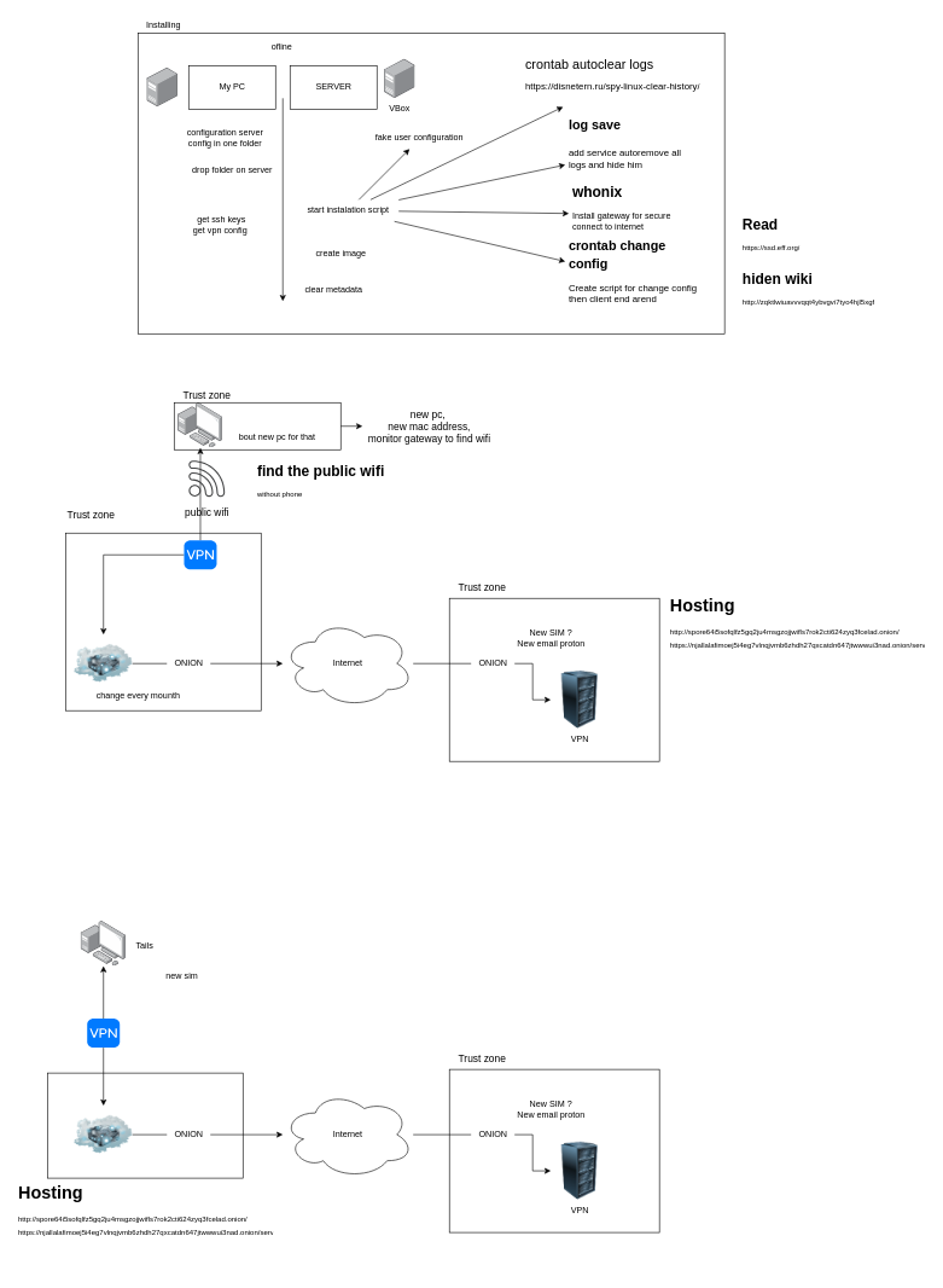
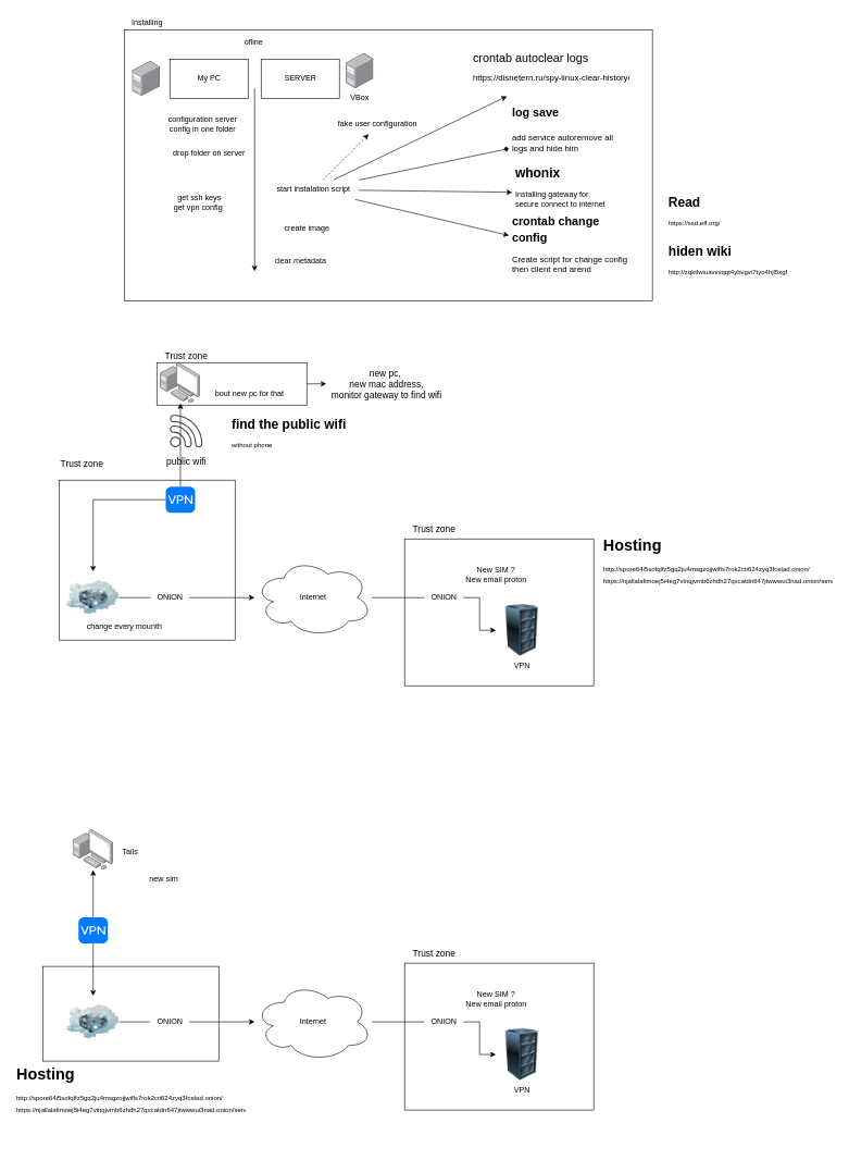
  <mxCell id="0" />
  <mxCell id="1" parent="0" />
  <mxCell id="2" value="" style="endArrow=classic;html=1;rounded=0;" parent="1" edge="1"><mxGeometry width="50" height="50" relative="1" as="geometry"><mxPoint x="390" y="135" as="sourcePoint" /><mxPoint x="390" y="415" as="targetPoint" /></mxGeometry></mxCell>
  <mxCell id="3" value="My PC" style="text;html=1;align=center;verticalAlign=middle;resizable=0;points=[];autosize=1;strokeColor=none;fillColor=none;" parent="1" vertex="1"><mxGeometry x="290" y="105" width="60" height="30" as="geometry" /></mxCell>
  <mxCell id="4" value="SERVER" style="text;html=1;align=center;verticalAlign=middle;resizable=0;points=[];autosize=1;strokeColor=none;fillColor=none;" parent="1" vertex="1"><mxGeometry x="425" y="105" width="70" height="30" as="geometry" /></mxCell>
  <mxCell id="5" value="" style="whiteSpace=wrap;html=1;fillColor=none;" parent="1" vertex="1"><mxGeometry x="260" y="90" width="120" height="60" as="geometry" /></mxCell>
  <mxCell id="6" value="" style="whiteSpace=wrap;html=1;fillColor=none;" parent="1" vertex="1"><mxGeometry x="400" y="90" width="120" height="60" as="geometry" /></mxCell>
  <mxCell id="7" value="configuration server &lt;br&gt;config in one folder" style="text;html=1;align=center;verticalAlign=middle;resizable=0;points=[];autosize=1;strokeColor=none;fillColor=none;" parent="1" vertex="1"><mxGeometry x="245" y="170" width="130" height="40" as="geometry" /></mxCell>
  <mxCell id="8" value="drop folder on server" style="text;html=1;align=center;verticalAlign=middle;resizable=0;points=[];autosize=1;strokeColor=none;fillColor=none;" parent="1" vertex="1"><mxGeometry x="255" y="220" width="130" height="30" as="geometry" /></mxCell>
- <mxCell id="9" style="edgeStyle=none;rounded=0;orthogonalLoop=1;jettySize=auto;html=1;startArrow=none;startFill=0;endArrow=classic;endFill=1;" parent="1" source="14" target="19" edge="1"><mxGeometry relative="1" as="geometry"><mxPoint x="600" y="230" as="targetPoint" /></mxGeometry></mxCell>
+ <mxCell id="9" style="edgeStyle=none;rounded=0;orthogonalLoop=1;jettySize=auto;html=1;startArrow=none;startFill=0;endArrow=classic;endFill=1;dashed=1;" parent="1" source="14" target="19" edge="1"><mxGeometry relative="1" as="geometry"><mxPoint x="600" y="230" as="targetPoint" /></mxGeometry></mxCell>
  <mxCell id="10" style="edgeStyle=none;rounded=0;orthogonalLoop=1;jettySize=auto;html=1;startArrow=none;startFill=0;endArrow=classic;endFill=1;" parent="1" source="14" target="20" edge="1"><mxGeometry relative="1" as="geometry"><mxPoint x="620" y="275" as="targetPoint" /></mxGeometry></mxCell>
- <mxCell id="11" style="edgeStyle=none;rounded=0;orthogonalLoop=1;jettySize=auto;html=1;fontSize=20;startArrow=none;startFill=0;endArrow=classic;endFill=1;" parent="1" source="14" target="21" edge="1"><mxGeometry relative="1" as="geometry" /></mxCell>
+ <mxCell id="11" style="edgeStyle=none;rounded=0;orthogonalLoop=1;jettySize=auto;html=1;fontSize=20;startArrow=none;startFill=0;endArrow=diamond;endFill=1;" parent="1" source="14" target="21" edge="1"><mxGeometry relative="1" as="geometry" /></mxCell>
  <mxCell id="12" style="rounded=0;orthogonalLoop=1;jettySize=auto;html=1;" parent="1" source="14" target="42" edge="1"><mxGeometry relative="1" as="geometry" /></mxCell>
  <mxCell id="13" style="edgeStyle=none;rounded=0;orthogonalLoop=1;jettySize=auto;html=1;fontSize=14;" parent="1" source="14" target="56" edge="1"><mxGeometry relative="1" as="geometry" /></mxCell>
  <mxCell id="14" value="start instalation script" style="text;html=1;align=center;verticalAlign=middle;resizable=0;points=[];autosize=1;strokeColor=none;fillColor=none;" parent="1" vertex="1"><mxGeometry x="410" y="275" width="140" height="30" as="geometry" /></mxCell>
  <mxCell id="15" value="get ssh keys&lt;br&gt;get vpn config&amp;nbsp;" style="text;html=1;align=center;verticalAlign=middle;resizable=0;points=[];autosize=1;strokeColor=none;fillColor=none;" parent="1" vertex="1"><mxGeometry x="255" y="290" width="100" height="40" as="geometry" /></mxCell>
  <mxCell id="16" value="clear metadata" style="text;html=1;align=center;verticalAlign=middle;resizable=0;points=[];autosize=1;strokeColor=none;fillColor=none;" parent="1" vertex="1"><mxGeometry x="410" y="385" width="100" height="30" as="geometry" /></mxCell>
  <mxCell id="17" value="create image" style="text;html=1;align=center;verticalAlign=middle;resizable=0;points=[];autosize=1;strokeColor=none;fillColor=none;" parent="1" vertex="1"><mxGeometry x="425" y="335" width="90" height="30" as="geometry" /></mxCell>
  <mxCell id="18" value="ofline&amp;nbsp;" style="text;html=1;align=center;verticalAlign=middle;resizable=0;points=[];autosize=1;strokeColor=none;fillColor=none;" parent="1" vertex="1"><mxGeometry x="360" y="50" width="60" height="30" as="geometry" /></mxCell>
  <mxCell id="19" value="fake user configuration&amp;nbsp;" style="text;html=1;align=center;verticalAlign=middle;resizable=0;points=[];autosize=1;strokeColor=none;fillColor=none;" parent="1" vertex="1"><mxGeometry x="505" y="175" width="150" height="30" as="geometry" /></mxCell>
  <mxCell id="20" value="&lt;span style=&quot;font-size: 18px; background-color: initial;&quot;&gt;&lt;br&gt;crontab autoclear&lt;/span&gt;&lt;font style=&quot;font-size: 18px; background-color: initial;&quot;&gt; &lt;/font&gt;&lt;span style=&quot;font-size: 18px; background-color: initial;&quot;&gt;logs&lt;/span&gt;&lt;br&gt;&lt;p style=&quot;&quot;&gt;&lt;font style=&quot;font-size: 13px;&quot;&gt;https://disnetern.ru/spy-linux-clear-history/&lt;/font&gt;&lt;br&gt;&lt;/p&gt;" style="text;html=1;strokeColor=none;fillColor=none;spacing=5;spacingTop=-20;whiteSpace=wrap;overflow=hidden;rounded=0;" parent="1" vertex="1"><mxGeometry x="720" y="67" width="280" height="80" as="geometry" /></mxCell>
  <mxCell id="21" value="&lt;h1&gt;&lt;font style=&quot;font-size: 18px;&quot;&gt;log save&lt;/font&gt;&lt;/h1&gt;&lt;p&gt;add service autoremove all logs and hide him&lt;/p&gt;" style="text;html=1;strokeColor=none;fillColor=none;spacing=5;spacingTop=-20;whiteSpace=wrap;overflow=hidden;rounded=0;fontSize=13;" parent="1" vertex="1"><mxGeometry x="780" y="147" width="190" height="120" as="geometry" /></mxCell>
  <mxCell id="22" value="" style="rounded=0;whiteSpace=wrap;html=1;fillColor=none;" parent="1" vertex="1"><mxGeometry x="190" y="45" width="810" height="415" as="geometry" /></mxCell>
  <mxCell id="23" value="Installing" style="text;html=1;align=center;verticalAlign=middle;resizable=0;points=[];autosize=1;strokeColor=none;fillColor=none;" parent="1" vertex="1"><mxGeometry x="190" y="20" width="70" height="30" as="geometry" /></mxCell>
  <mxCell id="24" value="bout new pc for that" style="text;html=1;align=center;verticalAlign=middle;resizable=0;points=[];autosize=1;strokeColor=none;fillColor=none;" parent="1" vertex="1"><mxGeometry x="317.4" y="587.4" width="130" height="30" as="geometry" /></mxCell>
  <mxCell id="25" value="" style="points=[];aspect=fixed;html=1;align=center;shadow=0;dashed=0;image;image=img/lib/allied_telesis/computer_and_terminals/Server_Desktop.svg;fillColor=none;" parent="1" vertex="1"><mxGeometry x="202.4" y="93" width="42.6" height="54" as="geometry" /></mxCell>
  <mxCell id="26" value="VBox" style="points=[];aspect=fixed;html=1;align=center;shadow=0;dashed=0;image;image=img/lib/allied_telesis/computer_and_terminals/Server_Desktop.svg;fillColor=none;" parent="1" vertex="1"><mxGeometry x="530" y="81" width="42.6" height="54" as="geometry" /></mxCell>
  <mxCell id="27" value="VPN" style="image;html=1;image=img/lib/clip_art/computers/Server_Rack_128x128.png;fillColor=none;" parent="1" vertex="1"><mxGeometry x="760" y="925" width="80" height="80" as="geometry" /></mxCell>
  <mxCell id="28" style="edgeStyle=orthogonalEdgeStyle;rounded=0;orthogonalLoop=1;jettySize=auto;html=1;startArrow=none;" parent="1" source="37" target="35" edge="1"><mxGeometry relative="1" as="geometry" /></mxCell>
  <mxCell id="29" value="" style="image;html=1;image=img/lib/clip_art/networking/Cloud_Server_128x128.png;fillColor=none;" parent="1" vertex="1"><mxGeometry x="102.4" y="875" width="80" height="80" as="geometry" /></mxCell>
  <mxCell id="30" value="" style="points=[];aspect=fixed;html=1;align=center;shadow=0;dashed=0;image;image=img/lib/allied_telesis/computer_and_terminals/Personal_Computer_with_Server.svg;fillColor=none;" parent="1" vertex="1"><mxGeometry x="245" y="555" width="62.4" height="62.4" as="geometry" /></mxCell>
  <mxCell id="31" style="edgeStyle=orthogonalEdgeStyle;rounded=0;orthogonalLoop=1;jettySize=auto;html=1;" parent="1" source="33" target="30" edge="1"><mxGeometry relative="1" as="geometry" /></mxCell>
  <mxCell id="32" style="edgeStyle=orthogonalEdgeStyle;rounded=0;orthogonalLoop=1;jettySize=auto;html=1;" parent="1" source="33" target="29" edge="1"><mxGeometry relative="1" as="geometry" /></mxCell>
  <mxCell id="33" value="" style="html=1;strokeWidth=1;shadow=0;dashed=0;shape=mxgraph.ios7.misc.vpn;fillColor=#007AFF;strokeColor=none;buttonText=;strokeColor2=#222222;fontColor=#222222;fontSize=8;verticalLabelPosition=bottom;verticalAlign=top;align=center;sketch=0;" parent="1" vertex="1"><mxGeometry x="253.7" y="745" width="45" height="40" as="geometry" /></mxCell>
  <mxCell id="34" style="edgeStyle=orthogonalEdgeStyle;rounded=0;orthogonalLoop=1;jettySize=auto;html=1;startArrow=none;" parent="1" source="39" target="27" edge="1"><mxGeometry relative="1" as="geometry" /></mxCell>
  <mxCell id="35" value="Internet" style="ellipse;shape=cloud;whiteSpace=wrap;html=1;fillColor=none;" parent="1" vertex="1"><mxGeometry x="390" y="855" width="180" height="120" as="geometry" /></mxCell>
  <mxCell id="36" value="" style="edgeStyle=orthogonalEdgeStyle;rounded=0;orthogonalLoop=1;jettySize=auto;html=1;endArrow=none;" parent="1" source="29" target="37" edge="1"><mxGeometry relative="1" as="geometry"><mxPoint x="216.2" y="795" as="sourcePoint" /><mxPoint x="430" y="865" as="targetPoint" /></mxGeometry></mxCell>
  <mxCell id="37" value="ONION" style="text;html=1;align=center;verticalAlign=middle;resizable=0;points=[];autosize=1;strokeColor=none;fillColor=none;" parent="1" vertex="1"><mxGeometry y="900" width="60" height="30" as="geometry" x="230" /></mxCell>
  <mxCell id="38" value="" style="edgeStyle=orthogonalEdgeStyle;rounded=0;orthogonalLoop=1;jettySize=auto;html=1;endArrow=none;" parent="1" source="35" target="39" edge="1"><mxGeometry relative="1" as="geometry"><mxPoint x="620" y="905" as="sourcePoint" /><mxPoint x="760" y="965" as="targetPoint" /></mxGeometry></mxCell>
  <mxCell id="39" value="ONION" style="text;html=1;align=center;verticalAlign=middle;resizable=0;points=[];autosize=1;strokeColor=none;fillColor=none;" parent="1" vertex="1"><mxGeometry x="650" y="900" width="60" height="30" as="geometry" /></mxCell>
  <mxCell id="40" value="New SIM ?&lt;br&gt;New email proton" style="text;html=1;align=center;verticalAlign=middle;resizable=0;points=[];autosize=1;strokeColor=none;fillColor=none;" parent="1" vertex="1"><mxGeometry x="700" y="860" width="120" height="40" as="geometry" /></mxCell>
  <mxCell id="41" value="change every mounth" style="text;html=1;align=center;verticalAlign=middle;resizable=0;points=[];autosize=1;strokeColor=none;fillColor=none;" parent="1" vertex="1"><mxGeometry x="120" y="945" width="140" height="30" as="geometry" /></mxCell>
- <mxCell id="42" value="&lt;h1 style=&quot;font-size: 20px;&quot;&gt;&lt;font style=&quot;font-size: 20px;&quot;&gt;whonix&lt;/font&gt;&lt;/h1&gt;&lt;p style=&quot;&quot;&gt;&lt;font style=&quot;font-size: 12px;&quot;&gt;Install gateway for secure connect to internet&lt;/font&gt;&lt;/p&gt;" style="text;html=1;strokeColor=none;fillColor=none;spacing=5;spacingTop=-20;whiteSpace=wrap;overflow=hidden;rounded=0;" parent="1" vertex="1"><mxGeometry x="785" y="250" width="150" height="90" as="geometry" /></mxCell>
+ <mxCell id="42" value="&lt;h1 style=&quot;font-size: 20px;&quot;&gt;&lt;font style=&quot;font-size: 20px;&quot;&gt;whonix&lt;/font&gt;&lt;/h1&gt;&lt;p style=&quot;&quot;&gt;&lt;font style=&quot;font-size: 12px;&quot;&gt;Installing gateway for secure connect to internet&lt;/font&gt;&lt;/p&gt;" style="text;html=1;strokeColor=none;fillColor=none;spacing=5;spacingTop=-20;whiteSpace=wrap;overflow=hidden;rounded=0;" parent="1" vertex="1"><mxGeometry x="785" y="250" width="150" height="90" as="geometry" /></mxCell>
  <mxCell id="43" value="&lt;font style=&quot;font-size: 14px;&quot;&gt;public wifi&lt;/font&gt;" style="sketch=0;pointerEvents=1;shadow=0;dashed=0;html=1;strokeColor=none;fillColor=#434445;aspect=fixed;labelPosition=center;verticalLabelPosition=bottom;verticalAlign=top;align=center;outlineConnect=0;shape=mxgraph.vvd.wi_fi;fontSize=20;" parent="1" vertex="1"><mxGeometry x="260" y="635" width="50" height="50" as="geometry" /></mxCell>
  <mxCell id="44" value="" style="rounded=0;whiteSpace=wrap;html=1;fontSize=14;fillColor=none;" parent="1" vertex="1"><mxGeometry x="620" y="825" width="290" height="225" as="geometry" /></mxCell>
  <mxCell id="45" value="Trust zone" style="text;html=1;align=center;verticalAlign=middle;resizable=0;points=[];autosize=1;strokeColor=none;fillColor=none;fontSize=14;" parent="1" vertex="1"><mxGeometry x="620" y="795" width="90" height="30" as="geometry" /></mxCell>
  <mxCell id="46" value="" style="rounded=0;whiteSpace=wrap;html=1;fontSize=14;fillColor=none;" parent="1" vertex="1"><mxGeometry x="90" y="735" width="270" height="245" as="geometry" /></mxCell>
  <mxCell id="47" value="Trust zone" style="text;html=1;align=center;verticalAlign=middle;resizable=0;points=[];autosize=1;strokeColor=none;fillColor=none;fontSize=14;" parent="1" vertex="1"><mxGeometry x="80" y="695" width="90" height="30" as="geometry" /></mxCell>
  <mxCell id="48" style="edgeStyle=none;rounded=0;orthogonalLoop=1;jettySize=auto;html=1;fontSize=14;" parent="1" source="49" target="51" edge="1"><mxGeometry relative="1" as="geometry" /></mxCell>
  <mxCell id="49" value="" style="rounded=0;whiteSpace=wrap;html=1;fontSize=14;fillColor=none;" parent="1" vertex="1"><mxGeometry x="240" y="555" width="230" height="65" as="geometry" /></mxCell>
  <mxCell id="50" value="Trust zone" style="text;html=1;align=center;verticalAlign=middle;resizable=0;points=[];autosize=1;strokeColor=none;fillColor=none;fontSize=14;" parent="1" vertex="1"><mxGeometry x="240" y="530" width="90" height="30" as="geometry" /></mxCell>
  <mxCell id="51" value="new pc,&lt;br&gt;&amp;nbsp;new mac address,&lt;br&gt;&amp;nbsp;monitor gateway to find wifi" style="text;html=1;align=center;verticalAlign=middle;resizable=0;points=[];autosize=1;strokeColor=none;fillColor=none;fontSize=14;" parent="1" vertex="1"><mxGeometry x="500" y="557.5" width="180" height="60" as="geometry" /></mxCell>
  <mxCell id="52" value="&lt;h1&gt;&lt;span style=&quot;background-color: initial;&quot;&gt;Hosting&lt;/span&gt;&lt;/h1&gt;&lt;h1 style=&quot;font-size: 10px;&quot;&gt;&lt;font style=&quot;font-size: 10px; font-weight: normal;&quot;&gt;&lt;font style=&quot;font-size: 10px;&quot;&gt;http://spore64i5sofqlfz5gq2ju4msgzojjwifls7rok2cti624zyq3fcelad.onion/&lt;/font&gt;&lt;br&gt;&lt;/font&gt;&lt;/h1&gt;&lt;div style=&quot;font-size: 10px;&quot;&gt;&lt;font style=&quot;font-size: 10px;&quot;&gt;&lt;font style=&quot;font-size: 10px;&quot;&gt;https://njallalafimoej5i4eg7vlnqjvmb6zhdh27qxcatdn647jtwwwui3nad.onion/servers/&lt;/font&gt;&lt;br&gt;&lt;/font&gt;&lt;/div&gt;" style="text;html=1;strokeColor=none;fillColor=none;spacing=5;spacingTop=-20;whiteSpace=wrap;overflow=hidden;rounded=0;fontSize=12;" parent="1" vertex="1"><mxGeometry x="920" y="815" width="360" height="130" as="geometry" /></mxCell>
  <mxCell id="53" value="&lt;h1&gt;Read&lt;/h1&gt;&lt;p&gt;https://ssd.eff.org/&lt;br&gt;&lt;/p&gt;" style="text;html=1;strokeColor=none;fillColor=none;spacing=5;spacingTop=-20;whiteSpace=wrap;overflow=hidden;rounded=0;fontSize=10;" parent="1" vertex="1"><mxGeometry x="1020" y="295" width="190" height="120" as="geometry" /></mxCell>
  <mxCell id="54" value="&lt;h1&gt;hiden wiki&lt;/h1&gt;&lt;p&gt;http://zqktlwiuavvvqqt4ybvgvi7tyo4hjl5xgfuvpdf6otjiycgwqbym2qad.onion/wiki/index.php/Main_Page&lt;br&gt;&lt;/p&gt;" style="text;html=1;strokeColor=none;fillColor=none;spacing=5;spacingTop=-20;whiteSpace=wrap;overflow=hidden;rounded=0;fontSize=10;" parent="1" vertex="1"><mxGeometry x="1020" y="370" width="190" height="120" as="geometry" /></mxCell>
  <mxCell id="55" value="&lt;h1&gt;find the public wifi&lt;/h1&gt;&lt;p&gt;without phone&lt;/p&gt;" style="text;html=1;strokeColor=none;fillColor=none;spacing=5;spacingTop=-20;whiteSpace=wrap;overflow=hidden;rounded=0;fontSize=10;" parent="1" vertex="1"><mxGeometry x="350" y="635" width="210" height="60" as="geometry" /></mxCell>
  <mxCell id="56" value="&lt;h1 style=&quot;&quot;&gt;&lt;font style=&quot;font-size: 18px;&quot;&gt;crontab change config&lt;/font&gt;&lt;font style=&quot;font-size: 13px;&quot;&gt;&amp;nbsp;&lt;/font&gt;&lt;/h1&gt;&lt;h1 style=&quot;font-size: 13px;&quot;&gt;&lt;span style=&quot;font-weight: normal;&quot;&gt;&lt;font style=&quot;font-size: 13px;&quot;&gt;Create script for change config then client end arend&amp;nbsp;&lt;/font&gt;&lt;/span&gt;&lt;/h1&gt;" style="text;html=1;strokeColor=none;fillColor=none;spacing=5;spacingTop=-20;whiteSpace=wrap;overflow=hidden;rounded=0;fontSize=10;" parent="1" vertex="1"><mxGeometry x="780" y="322.5" width="190" height="120" as="geometry" /></mxCell>
  <mxCell id="57" value="VPN" style="image;html=1;image=img/lib/clip_art/computers/Server_Rack_128x128.png;fillColor=none;" vertex="1" parent="1"><mxGeometry x="760" y="1575" width="80" height="80" as="geometry" /></mxCell>
  <mxCell id="58" style="edgeStyle=orthogonalEdgeStyle;rounded=0;orthogonalLoop=1;jettySize=auto;html=1;startArrow=none;" edge="1" parent="1" source="67" target="65"><mxGeometry relative="1" as="geometry" /></mxCell>
  <mxCell id="59" value="" style="image;html=1;image=img/lib/clip_art/networking/Cloud_Server_128x128.png;fillColor=none;" vertex="1" parent="1"><mxGeometry x="102.4" y="1525" width="80" height="80" as="geometry" /></mxCell>
  <mxCell id="60" value="" style="points=[];aspect=fixed;html=1;align=center;shadow=0;dashed=0;image;image=img/lib/allied_telesis/computer_and_terminals/Personal_Computer_with_Server.svg;fillColor=none;" vertex="1" parent="1"><mxGeometry x="111.2" y="1270" width="62.4" height="62.4" as="geometry" /></mxCell>
  <mxCell id="61" style="edgeStyle=orthogonalEdgeStyle;rounded=0;orthogonalLoop=1;jettySize=auto;html=1;" edge="1" parent="1" source="63" target="60"><mxGeometry relative="1" as="geometry" /></mxCell>
  <mxCell id="62" style="edgeStyle=orthogonalEdgeStyle;rounded=0;orthogonalLoop=1;jettySize=auto;html=1;" edge="1" parent="1" source="63" target="59"><mxGeometry relative="1" as="geometry" /></mxCell>
  <mxCell id="63" value="" style="html=1;strokeWidth=1;shadow=0;dashed=0;shape=mxgraph.ios7.misc.vpn;fillColor=#007AFF;strokeColor=none;buttonText=;strokeColor2=#222222;fontColor=#222222;fontSize=8;verticalLabelPosition=bottom;verticalAlign=top;align=center;sketch=0;" vertex="1" parent="1"><mxGeometry x="119.9" y="1405" width="45" height="40" as="geometry" /></mxCell>
  <mxCell id="64" style="edgeStyle=orthogonalEdgeStyle;rounded=0;orthogonalLoop=1;jettySize=auto;html=1;startArrow=none;" edge="1" parent="1" source="69" target="57"><mxGeometry relative="1" as="geometry" /></mxCell>
  <mxCell id="65" value="Internet" style="ellipse;shape=cloud;whiteSpace=wrap;html=1;fillColor=none;" vertex="1" parent="1"><mxGeometry x="390" y="1505" width="180" height="120" as="geometry" /></mxCell>
  <mxCell id="66" value="" style="edgeStyle=orthogonalEdgeStyle;rounded=0;orthogonalLoop=1;jettySize=auto;html=1;endArrow=none;" edge="1" parent="1" source="59" target="67"><mxGeometry relative="1" as="geometry"><mxPoint x="216.2" y="1445" as="sourcePoint" /><mxPoint x="430" y="1515" as="targetPoint" /></mxGeometry></mxCell>
  <mxCell id="67" value="ONION" style="text;html=1;align=center;verticalAlign=middle;resizable=0;points=[];autosize=1;strokeColor=none;fillColor=none;" vertex="1" parent="1"><mxGeometry y="1550" width="60" height="30" as="geometry" x="230" /></mxCell>
  <mxCell id="68" value="" style="edgeStyle=orthogonalEdgeStyle;rounded=0;orthogonalLoop=1;jettySize=auto;html=1;endArrow=none;" edge="1" parent="1" source="65" target="69"><mxGeometry relative="1" as="geometry"><mxPoint x="620" y="1555" as="sourcePoint" /><mxPoint x="760" y="1615" as="targetPoint" /></mxGeometry></mxCell>
  <mxCell id="69" value="ONION" style="text;html=1;align=center;verticalAlign=middle;resizable=0;points=[];autosize=1;strokeColor=none;fillColor=none;" vertex="1" parent="1"><mxGeometry x="650" y="1550" width="60" height="30" as="geometry" /></mxCell>
  <mxCell id="70" value="New SIM ?&lt;br&gt;New email proton" style="text;html=1;align=center;verticalAlign=middle;resizable=0;points=[];autosize=1;strokeColor=none;fillColor=none;" vertex="1" parent="1"><mxGeometry x="700" y="1510" width="120" height="40" as="geometry" /></mxCell>
  <mxCell id="71" value="" style="rounded=0;whiteSpace=wrap;html=1;fontSize=14;fillColor=none;" vertex="1" parent="1"><mxGeometry x="620" y="1475" width="290" height="225" as="geometry" /></mxCell>
  <mxCell id="72" value="Trust zone" style="text;html=1;align=center;verticalAlign=middle;resizable=0;points=[];autosize=1;strokeColor=none;fillColor=none;fontSize=14;" vertex="1" parent="1"><mxGeometry x="620" y="1445" width="90" height="30" as="geometry" /></mxCell>
  <mxCell id="73" value="" style="rounded=0;whiteSpace=wrap;html=1;fontSize=14;fillColor=none;" vertex="1" parent="1"><mxGeometry x="65" y="1480" width="270" height="145" as="geometry" /></mxCell>
  <mxCell id="74" value="&lt;h1&gt;&lt;span style=&quot;background-color: initial;&quot;&gt;Hosting&lt;/span&gt;&lt;/h1&gt;&lt;h1 style=&quot;font-size: 10px;&quot;&gt;&lt;font style=&quot;font-size: 10px; font-weight: normal;&quot;&gt;&lt;font style=&quot;font-size: 10px;&quot;&gt;http://spore64i5sofqlfz5gq2ju4msgzojjwifls7rok2cti624zyq3fcelad.onion/&lt;/font&gt;&lt;br&gt;&lt;/font&gt;&lt;/h1&gt;&lt;div style=&quot;font-size: 10px;&quot;&gt;&lt;font style=&quot;font-size: 10px;&quot;&gt;&lt;font style=&quot;font-size: 10px;&quot;&gt;https://njallalafimoej5i4eg7vlnqjvmb6zhdh27qxcatdn647jtwwwui3nad.onion/servers/&lt;/font&gt;&lt;br&gt;&lt;/font&gt;&lt;/div&gt;" style="text;html=1;strokeColor=none;fillColor=none;spacing=5;spacingTop=-20;whiteSpace=wrap;overflow=hidden;rounded=0;fontSize=12;" vertex="1" parent="1"><mxGeometry x="20" y="1625" width="360" height="130" as="geometry" /></mxCell>
  <mxCell id="75" value="Tails" style="text;html=1;align=center;verticalAlign=middle;resizable=0;points=[];autosize=1;strokeColor=none;fillColor=none;" vertex="1" parent="1"><mxGeometry x="173.6" y="1290" width="50" height="30" as="geometry" /></mxCell>
  <mxCell id="76" value="new sim" style="text;html=1;strokeColor=none;fillColor=none;align=center;verticalAlign=middle;whiteSpace=wrap;rounded=0;" vertex="1" parent="1"><mxGeometry x="221.2" y="1331.2" width="60" height="30" as="geometry" /></mxCell>
